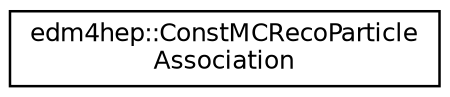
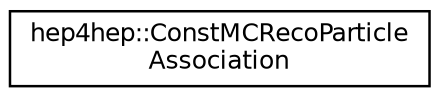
  digraph {
    rankdir=LR
-   n1 [color=black fillcolor=white fontname=Helvetica fontsize=10 height=0.2 label="edm4hep::ConstMCRecoParticle\lAssociation" shape=record style=filled width=0.4]
+   n1 [color=black fillcolor=white fontname=Helvetica fontsize=10 height=0.2 label="hep4hep::ConstMCRecoParticle\lAssociation" shape=record style=filled width=0.4]
  }
